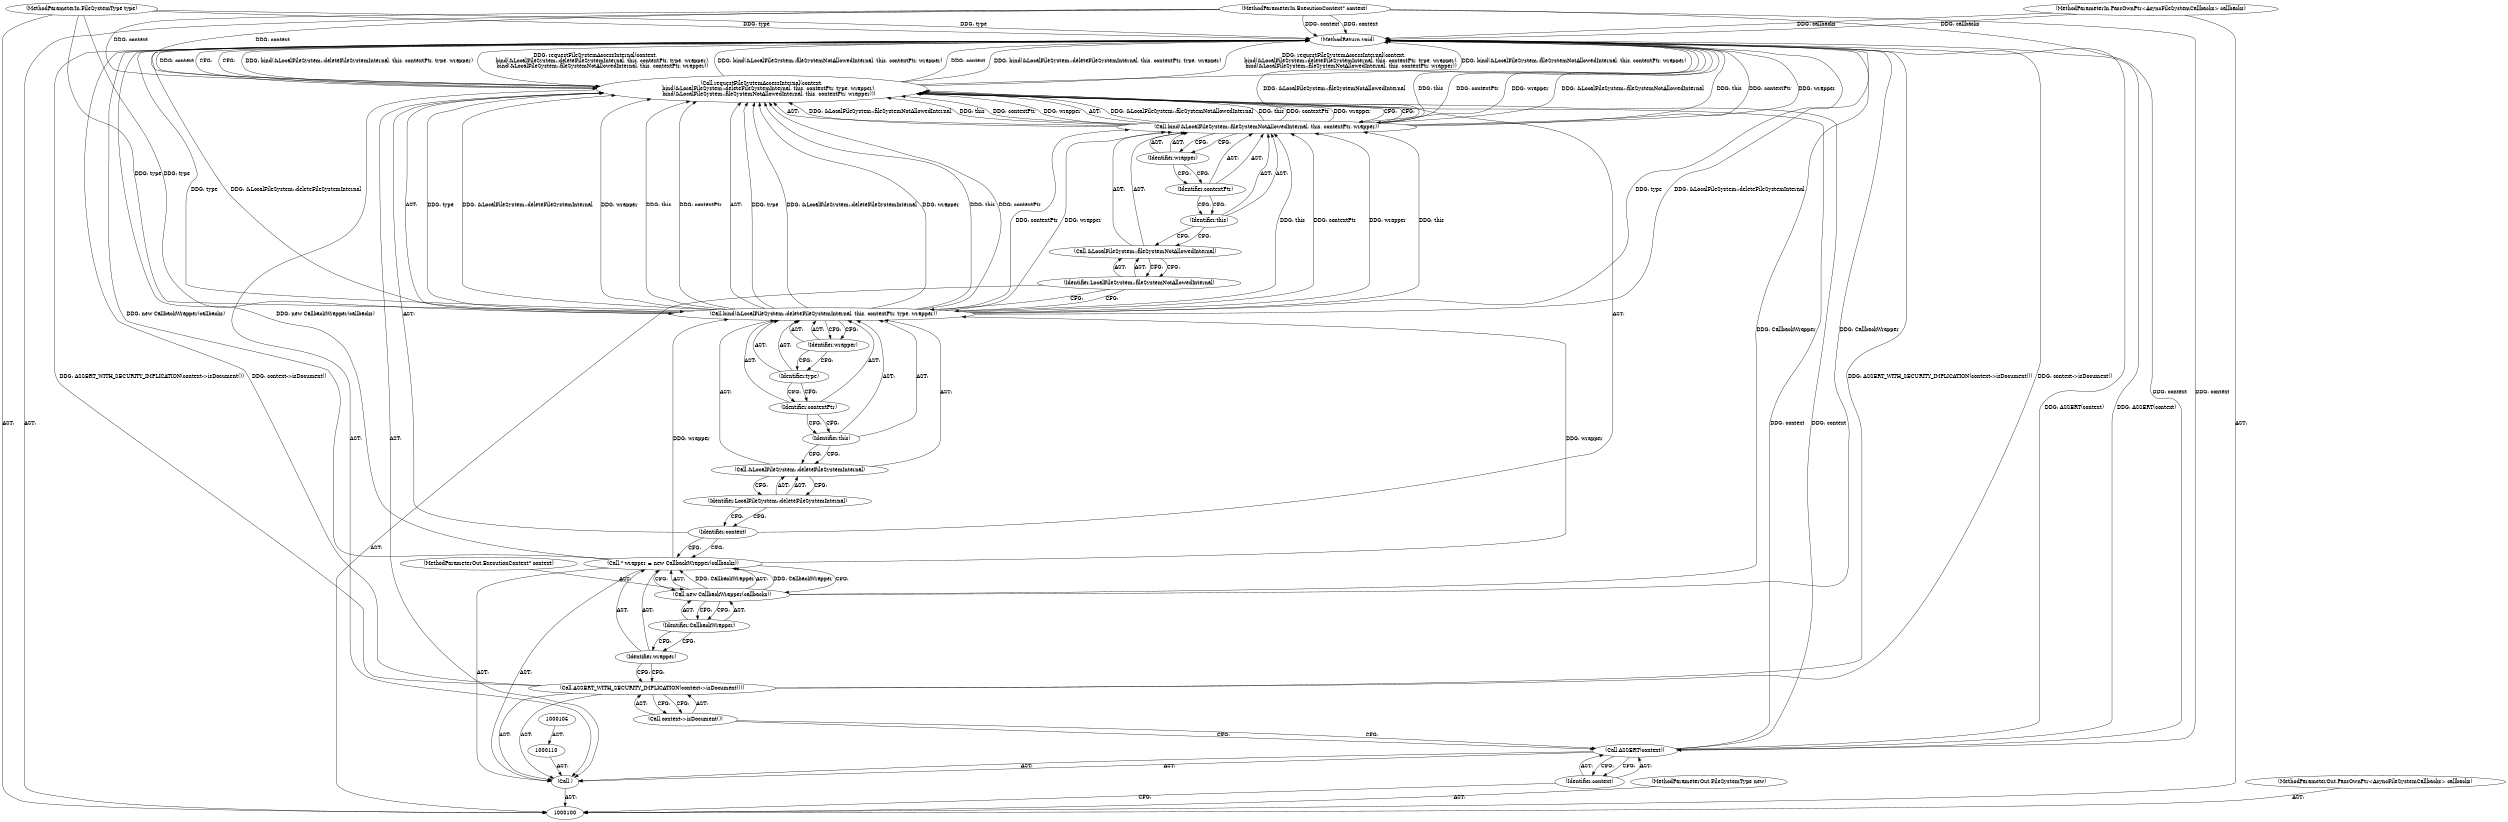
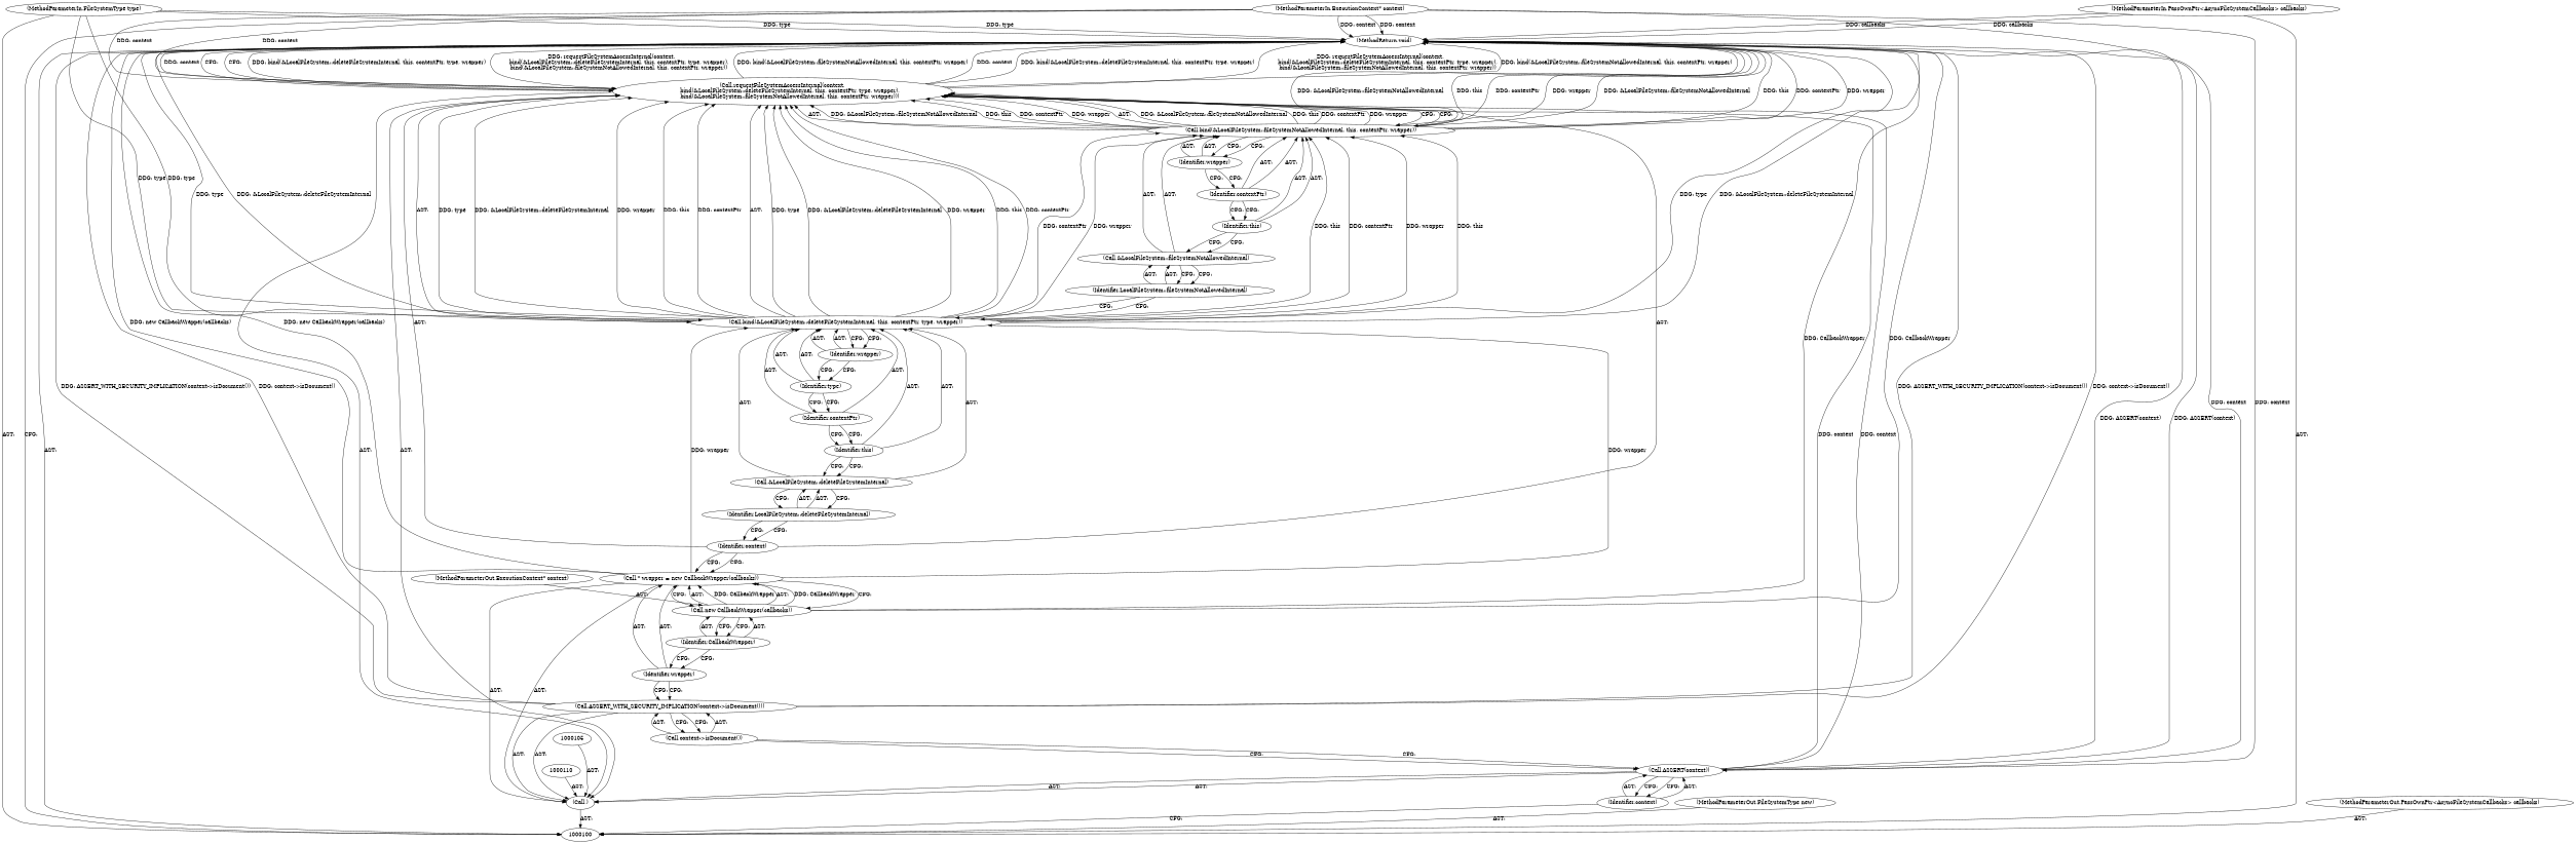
  digraph {
    n1 [label="(MethodReturn,void)"]
    n2 [label="(Call,requestFileSystemAccessInternal(context,\n         bind(&LocalFileSystem::deleteFileSystemInternal, this, contextPtr, type, wrapper),\n         bind(&LocalFileSystem::fileSystemNotAllowedInternal, this, contextPtr, wrapper)))"]
    1000100
    n4 [label="(Call,bind(&LocalFileSystem::fileSystemNotAllowedInternal, this, contextPtr, wrapper))"]
    n5 [label="(Call,)"]
    n6 [label="(MethodParameterIn,ExecutionContext* context)"]
    n7 [label="(Call,ASSERT(context))"]
    n8 [label="(Identifier,context)"]
    n9 [label="(MethodParameterOut,ExecutionContext* context)"]
    n10 [label="(Call,new CallbackWrapper(callbacks))"]
    n11 [label="(MethodParameterIn,FileSystemType type)"]
    n12 [label="(Call,bind(&LocalFileSystem::deleteFileSystemInternal, this, contextPtr, type, wrapper))"]
    n13 [label="(Identifier,wrapper)"]
    n14 [label="(MethodParameterOut,FileSystemType new)"]
    n15 [label="(MethodParameterIn,PassOwnPtr<AsyncFileSystemCallbacks> callbacks)"]
    n16 [label="(MethodParameterOut,PassOwnPtr<AsyncFileSystemCallbacks> callbacks)"]
    n17 [label="(Call,&LocalFileSystem::fileSystemNotAllowedInternal)"]
    n18 [label="(Identifier,LocalFileSystem::fileSystemNotAllowedInternal)"]
    n19 [label="(Identifier,wrapper)"]
    n20 [label="(Identifier,this)"]
    n21 [label="(Identifier,contextPtr)"]
    n22 [label="(Call,context->isDocument())"]
    n23 [label="(Call,ASSERT_WITH_SECURITY_IMPLICATION(context->isDocument()))"]
    n24 [label="(Call,* wrapper = new CallbackWrapper(callbacks))"]
    n25 [label="(Identifier,CallbackWrapper)"]
    n26 [label="(Identifier,wrapper)"]
    n27 [label="(Identifier,context)"]
    n28 [label="(Call,&LocalFileSystem::deleteFileSystemInternal)"]
    n29 [label="(Identifier,LocalFileSystem::deleteFileSystemInternal)"]
    n30 [label="(Identifier,this)"]
    n31 [label="(Identifier,contextPtr)"]
    n32 [label="(Identifier,type)"]
    1000105
    1000110
    n1 -> n2 [label="CFG: "]
    n1 -> n2 [label="CFG: "]
-   n18 -> 1000100 [label="AST: "]
+   n1 -> 1000100 [label="AST: "]
    n2 -> n1 [label="DDG: bind(&LocalFileSystem::deleteFileSystemInternal, this, contextPtr, type, wrapper)"]
    n2 -> n1 [label="DDG: requestFileSystemAccessInternal(context,\n         bind(&LocalFileSystem::deleteFileSystemInternal, this, contextPtr, type, wrapper),\n         bind(&LocalFileSystem::fileSystemNotAllowedInternal, this, contextPtr, wrapper))"]
    n2 -> n1 [label="DDG: bind(&LocalFileSystem::fileSystemNotAllowedInternal, this, contextPtr, wrapper)"]
    n2 -> n1 [label="DDG: context"]
    n2 -> n1 [label="DDG: bind(&LocalFileSystem::deleteFileSystemInternal, this, contextPtr, type, wrapper)"]
    n2 -> n1 [label="DDG: requestFileSystemAccessInternal(context,\n         bind(&LocalFileSystem::deleteFileSystemInternal, this, contextPtr, type, wrapper),\n         bind(&LocalFileSystem::fileSystemNotAllowedInternal, this, contextPtr, wrapper))"]
    n2 -> n1 [label="DDG: bind(&LocalFileSystem::fileSystemNotAllowedInternal, this, contextPtr, wrapper)"]
    n2 -> n1 [label="DDG: context"]
    n2 -> n4 [label="CFG: "]
    n2 -> n4 [label="CFG: "]
    n2 -> n5 [label="AST: "]
    n2 -> n5 [label="AST: "]
    n4 -> n1 [label="DDG: &LocalFileSystem::fileSystemNotAllowedInternal"]
    n4 -> n1 [label="DDG: this"]
    n4 -> n1 [label="DDG: contextPtr"]
    n4 -> n1 [label="DDG: wrapper"]
    n4 -> n1 [label="DDG: &LocalFileSystem::fileSystemNotAllowedInternal"]
    n4 -> n1 [label="DDG: this"]
    n4 -> n1 [label="DDG: contextPtr"]
    n4 -> n1 [label="DDG: wrapper"]
    n4 -> n2 [label="AST: "]
    n4 -> n2 [label="DDG: &LocalFileSystem::fileSystemNotAllowedInternal"]
    n4 -> n2 [label="DDG: this"]
    n4 -> n2 [label="DDG: contextPtr"]
    n4 -> n2 [label="DDG: wrapper"]
    n4 -> n2 [label="AST: "]
    n4 -> n2 [label="DDG: &LocalFileSystem::fileSystemNotAllowedInternal"]
    n4 -> n2 [label="DDG: this"]
    n4 -> n2 [label="DDG: contextPtr"]
    n4 -> n2 [label="DDG: wrapper"]
    n4 -> n19 [label="CFG: "]
    n4 -> n19 [label="CFG: "]
    n5 -> 1000100 [label="AST: "]
    n6 -> n1 [label="DDG: context"]
    n6 -> n1 [label="DDG: context"]
    n6 -> n2 [label="DDG: context"]
    n6 -> n2 [label="DDG: context"]
-   n6 -> 1000100 [label="AST: "]
+   n6 -> 1000100 [label="CFG: "]
    n6 -> n7 [label="DDG: context"]
    n6 -> n7 [label="DDG: context"]
    n7 -> n1 [label="DDG: ASSERT(context)"]
    n7 -> n1 [label="DDG: ASSERT(context)"]
    n7 -> n2 [label="DDG: context"]
    n7 -> n2 [label="DDG: context"]
    n7 -> n5 [label="AST: "]
    n7 -> n5 [label="AST: "]
    n7 -> n8 [label="CFG: "]
    n7 -> n8 [label="CFG: "]
    n8 -> 1000100 [label="CFG: "]
    n8 -> n7 [label="AST: "]
    n8 -> n7 [label="AST: "]
    n9 -> n10 [label="AST: "]
    n10 -> n1 [label="DDG: CallbackWrapper"]
    n10 -> n1 [label="DDG: CallbackWrapper"]
    n10 -> n24 [label="AST: "]
    n10 -> n24 [label="DDG: CallbackWrapper"]
    n10 -> n24 [label="AST: "]
    n10 -> n24 [label="DDG: CallbackWrapper"]
    n10 -> n25 [label="CFG: "]
    n10 -> n25 [label="CFG: "]
    n11 -> n1 [label="DDG: type"]
    n11 -> n1 [label="DDG: type"]
    n11 -> 1000100 [label="AST: "]
    n11 -> n12 [label="DDG: type"]
    n11 -> n12 [label="DDG: type"]
    n12 -> n1 [label="DDG: &LocalFileSystem::deleteFileSystemInternal"]
    n12 -> n1 [label="DDG: type"]
    n12 -> n1 [label="DDG: &LocalFileSystem::deleteFileSystemInternal"]
    n12 -> n1 [label="DDG: type"]
    n12 -> n2 [label="AST: "]
    n12 -> n2 [label="DDG: type"]
    n12 -> n2 [label="DDG: &LocalFileSystem::deleteFileSystemInternal"]
    n12 -> n2 [label="DDG: wrapper"]
    n12 -> n2 [label="DDG: this"]
    n12 -> n2 [label="DDG: contextPtr"]
    n12 -> n2 [label="AST: "]
    n12 -> n2 [label="DDG: type"]
    n12 -> n2 [label="DDG: &LocalFileSystem::deleteFileSystemInternal"]
    n12 -> n2 [label="DDG: wrapper"]
    n12 -> n2 [label="DDG: this"]
    n12 -> n2 [label="DDG: contextPtr"]
    n12 -> n4 [label="DDG: this"]
    n12 -> n4 [label="DDG: contextPtr"]
    n12 -> n4 [label="DDG: wrapper"]
    n12 -> n4 [label="DDG: this"]
    n12 -> n4 [label="DDG: contextPtr"]
    n12 -> n4 [label="DDG: wrapper"]
    n12 -> n13 [label="CFG: "]
    n12 -> n13 [label="CFG: "]
    n13 -> n12 [label="AST: "]
    n13 -> n12 [label="AST: "]
    n13 -> n32 [label="CFG: "]
    n13 -> n32 [label="CFG: "]
    n14 -> 1000100 [label="AST: "]
    n15 -> n1 [label="DDG: callbacks"]
    n15 -> n1 [label="DDG: callbacks"]
    n15 -> 1000100 [label="AST: "]
    n16 -> 1000100 [label="AST: "]
    n17 -> n4 [label="AST: "]
    n17 -> n4 [label="AST: "]
    n17 -> n18 [label="CFG: "]
    n17 -> n18 [label="CFG: "]
    n18 -> n12 [label="CFG: "]
    n18 -> n12 [label="CFG: "]
    n18 -> n17 [label="AST: "]
    n18 -> n17 [label="AST: "]
    n19 -> n4 [label="AST: "]
    n19 -> n4 [label="AST: "]
    n19 -> n21 [label="CFG: "]
    n19 -> n21 [label="CFG: "]
    n20 -> n4 [label="AST: "]
    n20 -> n4 [label="AST: "]
    n20 -> n17 [label="CFG: "]
    n20 -> n17 [label="CFG: "]
    n21 -> n4 [label="AST: "]
    n21 -> n4 [label="AST: "]
    n21 -> n20 [label="CFG: "]
    n21 -> n20 [label="CFG: "]
    n22 -> n7 [label="CFG: "]
    n22 -> n7 [label="CFG: "]
    n22 -> n23 [label="AST: "]
    n22 -> n23 [label="AST: "]
    n23 -> n1 [label="DDG: ASSERT_WITH_SECURITY_IMPLICATION(context->isDocument())"]
    n23 -> n1 [label="DDG: context->isDocument()"]
    n23 -> n1 [label="DDG: ASSERT_WITH_SECURITY_IMPLICATION(context->isDocument())"]
    n23 -> n1 [label="DDG: context->isDocument()"]
    n23 -> n5 [label="AST: "]
    n23 -> n5 [label="AST: "]
    n23 -> n22 [label="CFG: "]
    n23 -> n22 [label="CFG: "]
    n24 -> n1 [label="DDG: new CallbackWrapper(callbacks)"]
    n24 -> n1 [label="DDG: new CallbackWrapper(callbacks)"]
    n24 -> n5 [label="AST: "]
    n24 -> n5 [label="AST: "]
    n24 -> n10 [label="CFG: "]
    n24 -> n10 [label="CFG: "]
    n24 -> n12 [label="DDG: wrapper"]
    n24 -> n12 [label="DDG: wrapper"]
    n25 -> n10 [label="AST: "]
    n25 -> n10 [label="AST: "]
    n25 -> n26 [label="CFG: "]
    n25 -> n26 [label="CFG: "]
    n26 -> n23 [label="CFG: "]
    n26 -> n23 [label="CFG: "]
    n26 -> n24 [label="AST: "]
    n26 -> n24 [label="AST: "]
    n27 -> n2 [label="AST: "]
    n27 -> n2 [label="AST: "]
    n27 -> n24 [label="CFG: "]
    n27 -> n24 [label="CFG: "]
    n28 -> n12 [label="AST: "]
    n28 -> n12 [label="AST: "]
    n28 -> n29 [label="CFG: "]
    n28 -> n29 [label="CFG: "]
    n29 -> n27 [label="CFG: "]
    n29 -> n27 [label="CFG: "]
    n29 -> n28 [label="AST: "]
    n29 -> n28 [label="AST: "]
    n30 -> n12 [label="AST: "]
    n30 -> n12 [label="AST: "]
    n30 -> n28 [label="CFG: "]
    n30 -> n28 [label="CFG: "]
    n31 -> n12 [label="AST: "]
    n31 -> n12 [label="AST: "]
    n31 -> n30 [label="CFG: "]
    n31 -> n30 [label="CFG: "]
    n32 -> n12 [label="AST: "]
    n32 -> n12 [label="AST: "]
    n32 -> n31 [label="CFG: "]
    n32 -> n31 [label="CFG: "]
-   1000105 -> 1000110 [label="AST: "]
+   1000105 -> n5 [label="AST: "]
    1000110 -> n5 [label="AST: "]
  }
